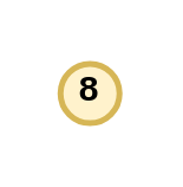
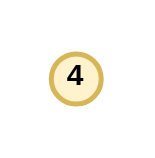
  <mxCell id="0" />
  <mxCell id="1" parent="0" />
  <mxCell id="2" value="" style="group;fontStyle=1" parent="1" vertex="1" connectable="0"><mxGeometry x="20" y="20" width="20" height="21" as="geometry" /></mxCell>
  <mxCell id="3" value="" style="ellipse;whiteSpace=wrap;html=1;aspect=fixed;fillColor=#fff2cc;strokeColor=#d6b656;strokeWidth=2;fontStyle=1" parent="2" vertex="1"><mxGeometry y="1" width="20" height="20" as="geometry" /></mxCell>
- <mxCell id="4" value="8" style="text;html=1;strokeColor=none;fillColor=none;align=center;verticalAlign=middle;whiteSpace=wrap;rounded=0;fontStyle=1" parent="2" vertex="1"><mxGeometry x="5" width="10" height="20" as="geometry" /></mxCell>
+ <mxCell id="4" value="4" style="text;html=1;strokeColor=none;fillColor=none;align=center;verticalAlign=middle;whiteSpace=wrap;rounded=0;fontStyle=1" parent="2" vertex="1"><mxGeometry x="5" width="10" height="20" as="geometry" /></mxCell>
